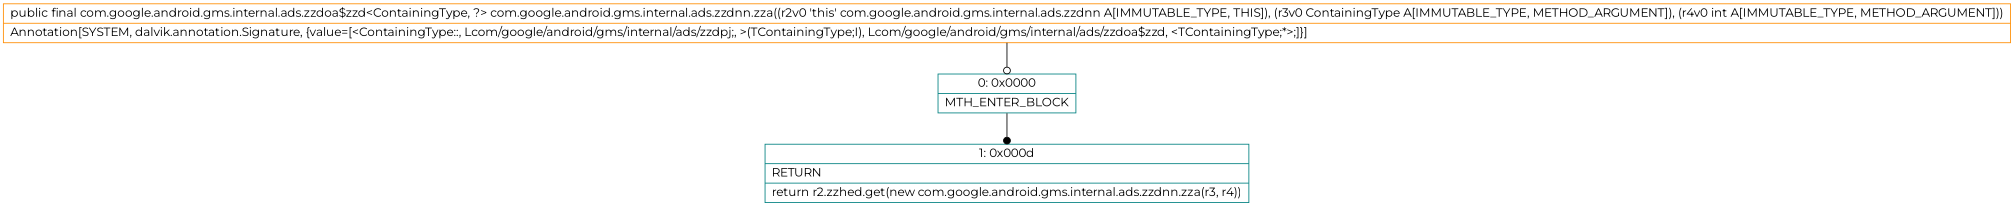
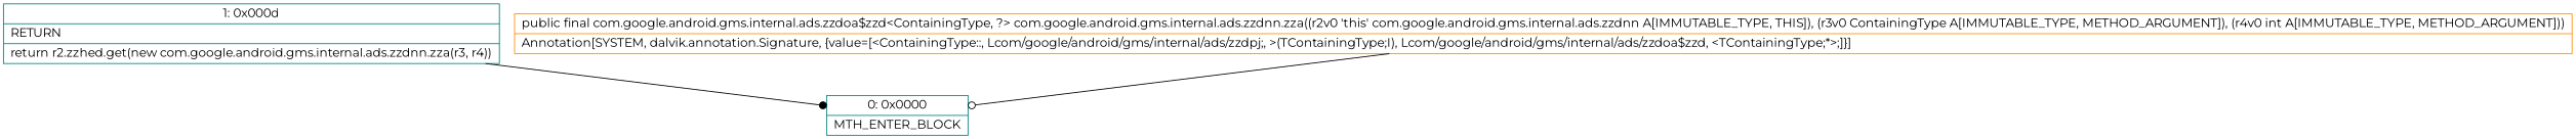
  digraph {
    fontname=Montserrat
    node [shape=record color=teal fontname=Montserrat]
    edge [fontname=Montserrat]
    n1 [label="{0\:\ 0x0000|MTH_ENTER_BLOCK\l}"]
    n2 [label="{1\:\ 0x000d|RETURN\l|return r2.zzhed.get(new com.google.android.gms.internal.ads.zzdnn.zza(r3, r4))\l}"]
    n3 [label="{public final com.google.android.gms.internal.ads.zzdoa$zzd\<ContainingType, ?\> com.google.android.gms.internal.ads.zzdnn.zza((r2v0 'this' com.google.android.gms.internal.ads.zzdnn A[IMMUTABLE_TYPE, THIS]), (r3v0 ContainingType A[IMMUTABLE_TYPE, METHOD_ARGUMENT]), (r4v0 int A[IMMUTABLE_TYPE, METHOD_ARGUMENT]))  | Annotation[SYSTEM, dalvik.annotation.Signature, \{value=[\<ContainingType::, Lcom\/google\/android\/gms\/internal\/ads\/zzdpj;, \>(TContainingType;I), Lcom\/google\/android\/gms\/internal\/ads\/zzdoa$zzd, \<TContainingType;*\>;]\}]\l}" color=darkorange]
-   n1 -> n2 [arrowhead=dot]
+   n2 -> n1 [arrowhead=dot]
    n3 -> n1 [arrowhead=odot]
  }
